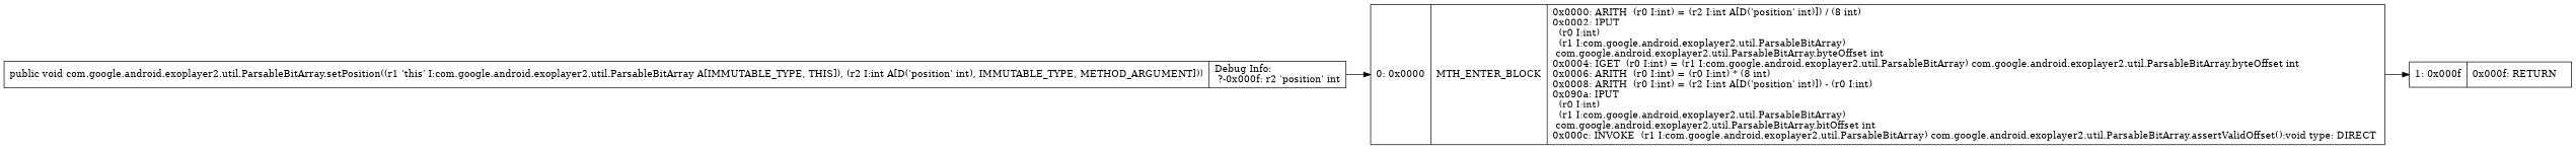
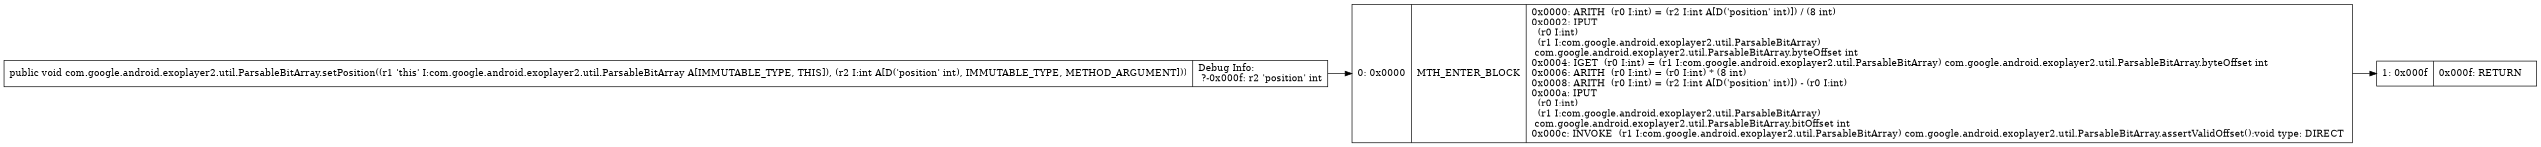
  digraph {
    rankdir=LR
    node [shape=record]
-   n1 [label="{0\:\ 0x0000|MTH_ENTER_BLOCK\l|0x0000: ARITH  (r0 I:int) = (r2 I:int A[D('position' int)]) \/ (8 int) \l0x0002: IPUT  \l  (r0 I:int)\l  (r1 I:com.google.android.exoplayer2.util.ParsableBitArray)\l com.google.android.exoplayer2.util.ParsableBitArray.byteOffset int \l0x0004: IGET  (r0 I:int) = (r1 I:com.google.android.exoplayer2.util.ParsableBitArray) com.google.android.exoplayer2.util.ParsableBitArray.byteOffset int \l0x0006: ARITH  (r0 I:int) = (r0 I:int) * (8 int) \l0x0008: ARITH  (r0 I:int) = (r2 I:int A[D('position' int)]) \- (r0 I:int) \l0x090a: IPUT  \l  (r0 I:int)\l  (r1 I:com.google.android.exoplayer2.util.ParsableBitArray)\l com.google.android.exoplayer2.util.ParsableBitArray.bitOffset int \l0x000c: INVOKE  (r1 I:com.google.android.exoplayer2.util.ParsableBitArray) com.google.android.exoplayer2.util.ParsableBitArray.assertValidOffset():void type: DIRECT \l}"]
+   n1 [label="{0\:\ 0x0000|MTH_ENTER_BLOCK\l|0x0000: ARITH  (r0 I:int) = (r2 I:int A[D('position' int)]) \/ (8 int) \l0x0002: IPUT  \l  (r0 I:int)\l  (r1 I:com.google.android.exoplayer2.util.ParsableBitArray)\l com.google.android.exoplayer2.util.ParsableBitArray.byteOffset int \l0x0004: IGET  (r0 I:int) = (r1 I:com.google.android.exoplayer2.util.ParsableBitArray) com.google.android.exoplayer2.util.ParsableBitArray.byteOffset int \l0x0006: ARITH  (r0 I:int) = (r0 I:int) * (8 int) \l0x0008: ARITH  (r0 I:int) = (r2 I:int A[D('position' int)]) \- (r0 I:int) \l0x000a: IPUT  \l  (r0 I:int)\l  (r1 I:com.google.android.exoplayer2.util.ParsableBitArray)\l com.google.android.exoplayer2.util.ParsableBitArray.bitOffset int \l0x000c: INVOKE  (r1 I:com.google.android.exoplayer2.util.ParsableBitArray) com.google.android.exoplayer2.util.ParsableBitArray.assertValidOffset():void type: DIRECT \l}"]
    n2 [label="{1\:\ 0x000f|0x000f: RETURN   \l}"]
    n3 [label="{public void com.google.android.exoplayer2.util.ParsableBitArray.setPosition((r1 'this' I:com.google.android.exoplayer2.util.ParsableBitArray A[IMMUTABLE_TYPE, THIS]), (r2 I:int A[D('position' int), IMMUTABLE_TYPE, METHOD_ARGUMENT]))  | Debug Info:\l  ?\-0x000f: r2 'position' int\l}"]
    n1 -> n2
    n3 -> n1
  }
